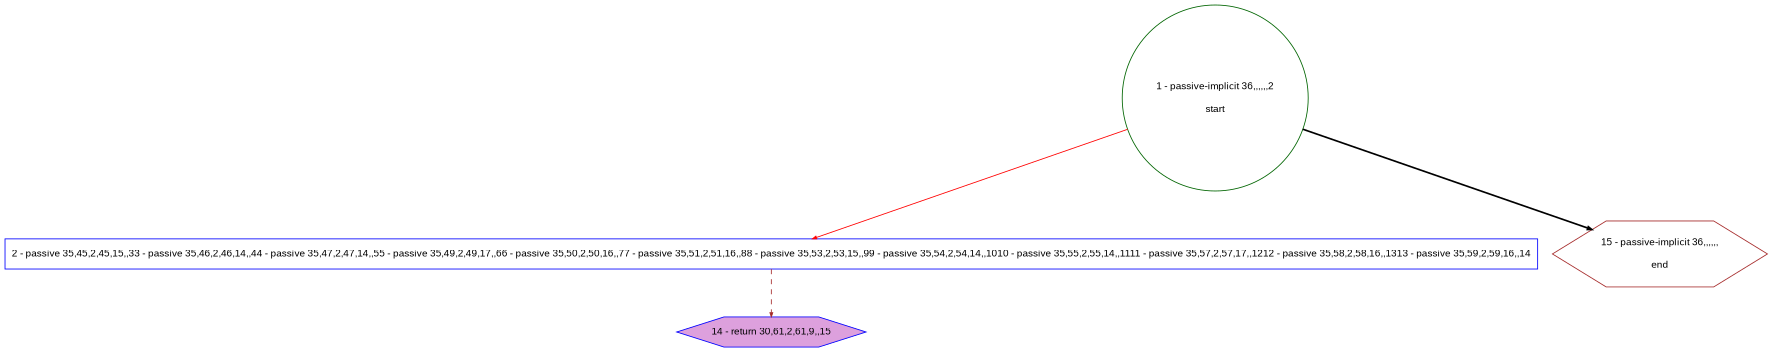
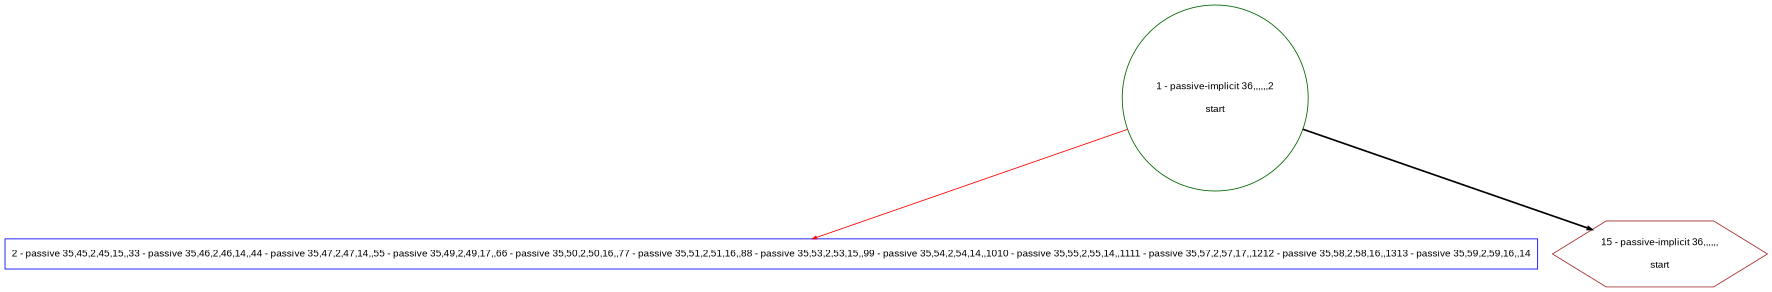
  digraph {
    bgcolor=white
    compound=true
    fillcolor="#FFFFCC"
    fontname=Arial
    fontsize=12
    pack=true
    packmode=clust
    style="rounded,filled"
    node [color="#0000ff" compound=true fillcolor=white fixedsize=false fontname=Arial fontsize=12 node_initialized=no shape=hexagon style=filled]
    edge [arrowhead=normal arrowsize=0.5 arrowtail=none compound=true dir=forward fontcolor=black fontname=Arial fontsize=12]
    n1 [label="2 - passive 35,45,2,45,15,,33 - passive 35,46,2,46,14,,44 - passive 35,47,2,47,14,,55 - passive 35,49,2,49,17,,66 - passive 35,50,2,50,16,,77 - passive 35,51,2,51,16,,88 - passive 35,53,2,53,15,,99 - passive 35,54,2,54,14,,1010 - passive 35,55,2,55,14,,1111 - passive 35,57,2,57,17,,1212 - passive 35,58,2,58,16,,1313 - passive 35,59,2,59,16,,14" shape=box]
-   n2 [fillcolor=plum label="14 - return 30,61,2,61,9,,15"]
    n3 [color="#006400" label="1 - passive-implicit 36,,,,,,2\n\nstart" shape=circle]
-   n4 [color="#a52a2a" label="15 - passive-implicit 36,,,,,,\n\nend"]
-   n1 -> n2 [color=brown style=dashed]
+   n4 [color="#a52a2a" label="15 - passive-implicit 36,,,,,,\n\nstart"]
    n3 -> n1 [color=red style=solid]
    n3 -> n4 [color=black style=bold]
  }
